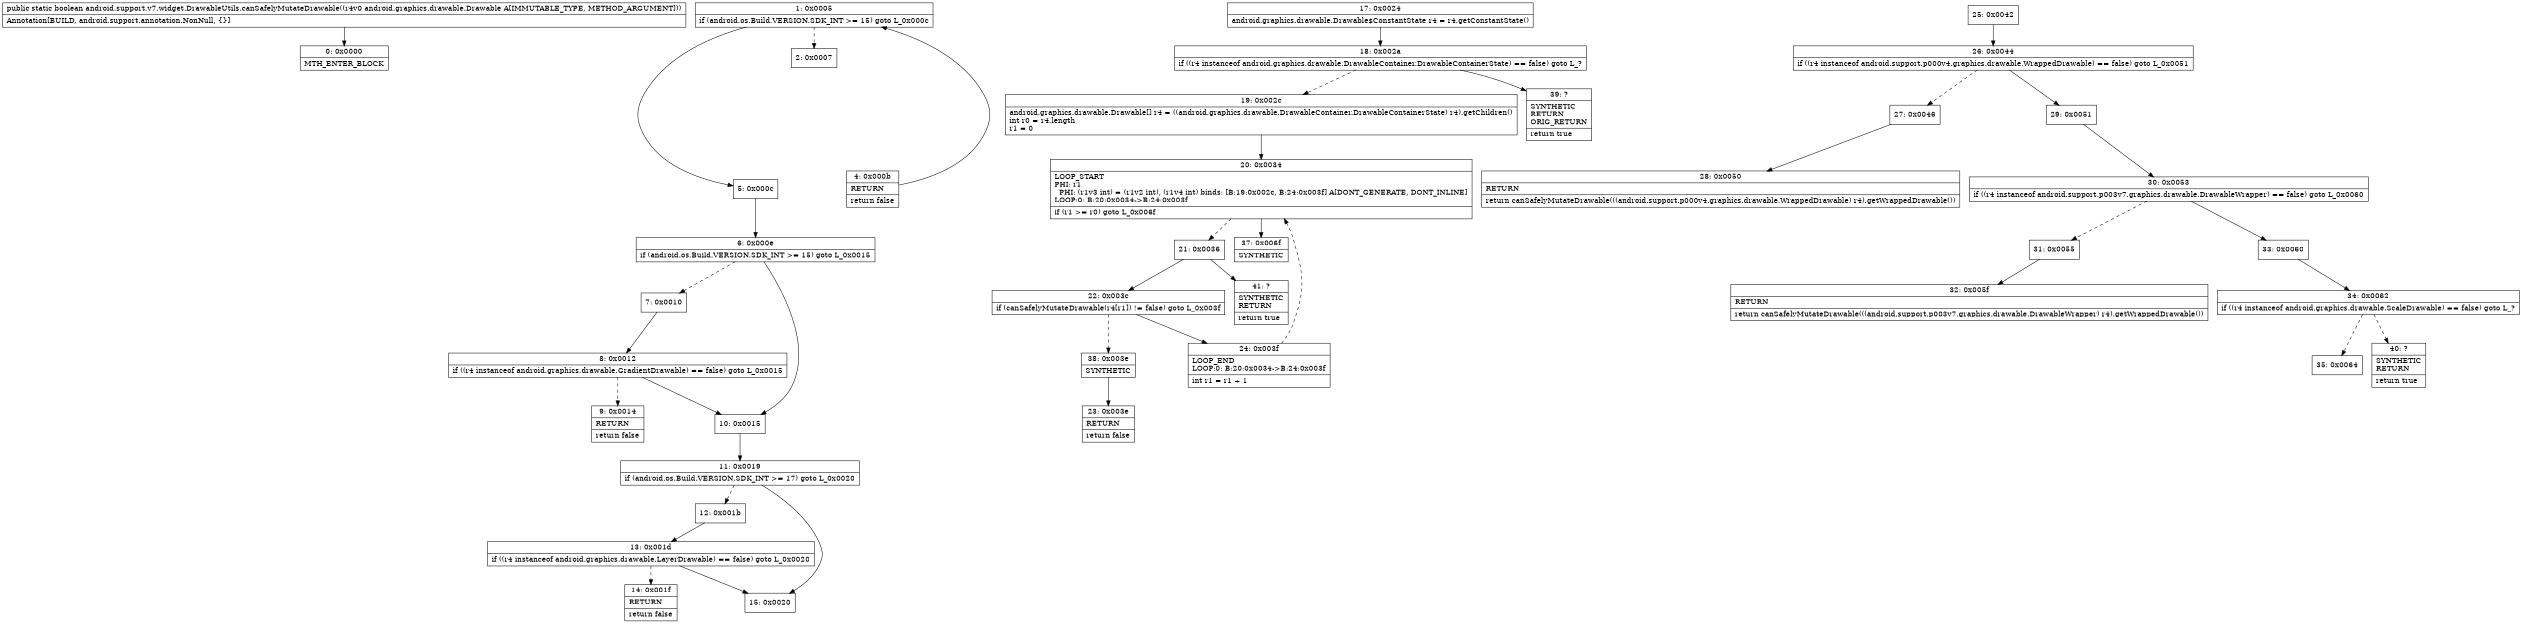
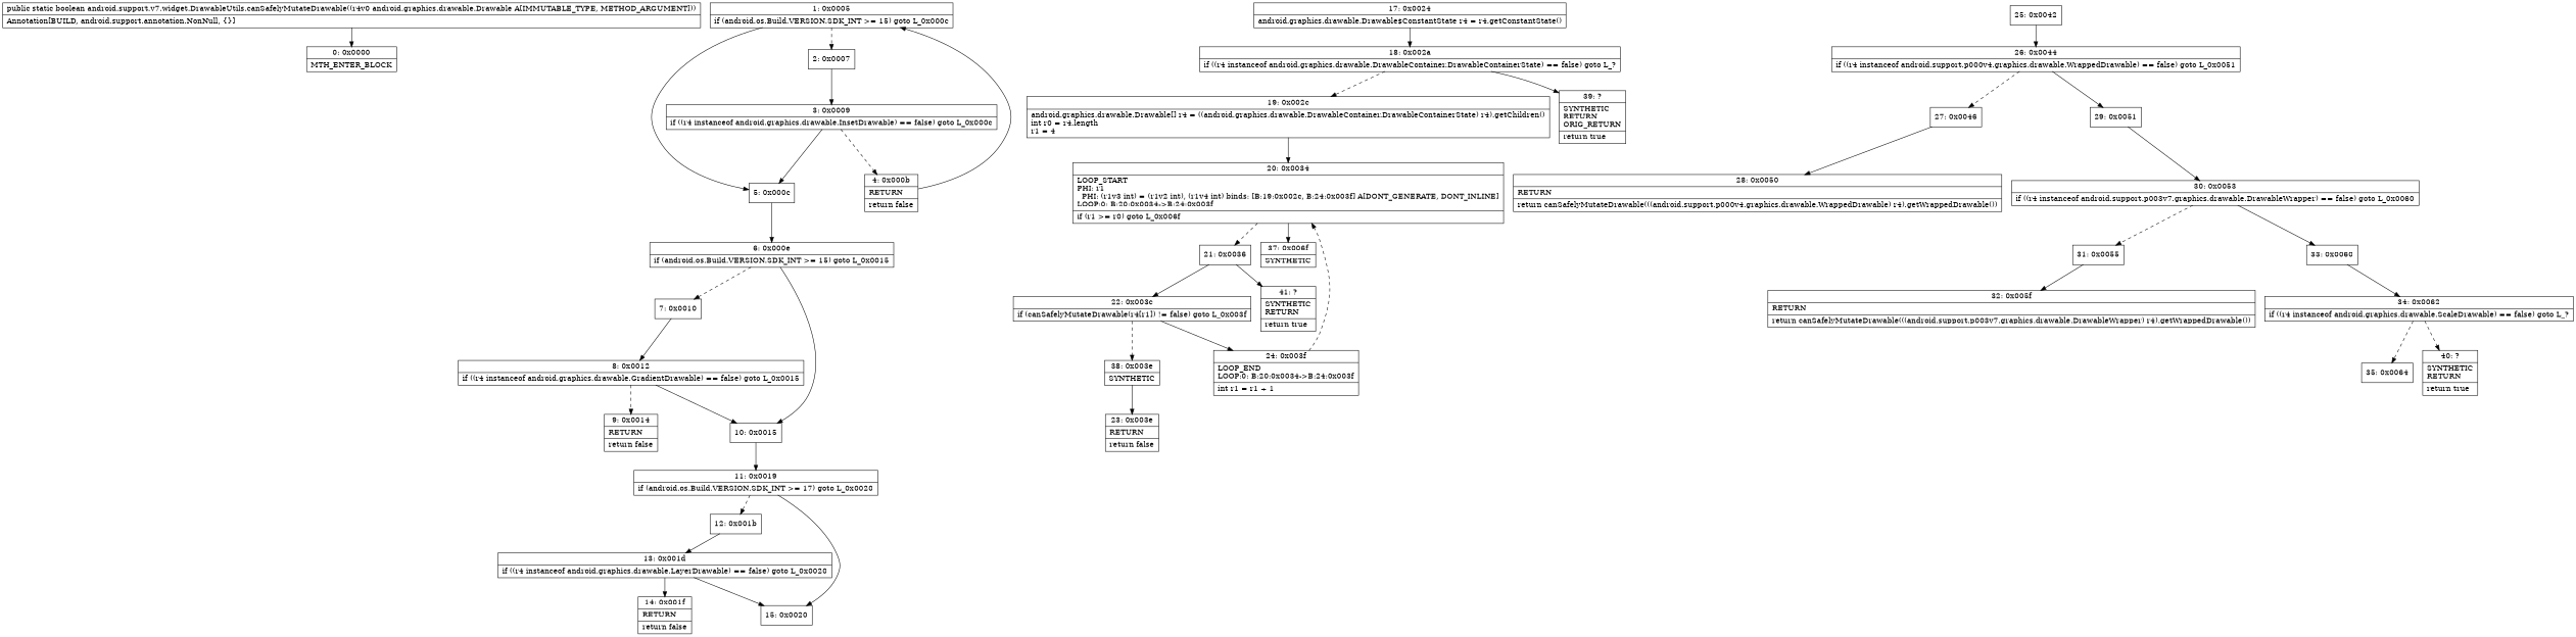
  digraph {
    node [shape=record]
    n1 [label="{0\:\ 0x0000|MTH_ENTER_BLOCK\l}"]
    n2 [label="{1\:\ 0x0005|if (android.os.Build.VERSION.SDK_INT \>= 15) goto L_0x000c\l}"]
    n3 [label="{2\:\ 0x0007}"]
    n4 [label="{5\:\ 0x000c}"]
+   n5 [label="{3\:\ 0x0009|if ((r4 instanceof android.graphics.drawable.InsetDrawable) == false) goto L_0x000c\l}"]
    n6 [label="{6\:\ 0x000e|if (android.os.Build.VERSION.SDK_INT \>= 15) goto L_0x0015\l}"]
    n7 [label="{4\:\ 0x000b|RETURN\l|return false\l}"]
    n8 [label="{7\:\ 0x0010}"]
    n9 [label="{10\:\ 0x0015}"]
    n10 [label="{8\:\ 0x0012|if ((r4 instanceof android.graphics.drawable.GradientDrawable) == false) goto L_0x0015\l}"]
    n11 [label="{11\:\ 0x0019|if (android.os.Build.VERSION.SDK_INT \>= 17) goto L_0x0020\l}"]
    n12 [label="{9\:\ 0x0014|RETURN\l|return false\l}"]
    n13 [label="{12\:\ 0x001b}"]
    n14 [label="{15\:\ 0x0020}"]
    n15 [label="{13\:\ 0x001d|if ((r4 instanceof android.graphics.drawable.LayerDrawable) == false) goto L_0x0020\l}"]
    n16 [label="{14\:\ 0x001f|RETURN\l|return false\l}"]
    n17 [label="{17\:\ 0x0024|android.graphics.drawable.Drawable$ConstantState r4 = r4.getConstantState()\l}"]
    n18 [label="{18\:\ 0x002a|if ((r4 instanceof android.graphics.drawable.DrawableContainer.DrawableContainerState) == false) goto L_?\l}"]
    n19 [label="{25\:\ 0x0042}"]
    n20 [label="{26\:\ 0x0044|if ((r4 instanceof android.support.p000v4.graphics.drawable.WrappedDrawable) == false) goto L_0x0051\l}"]
-   n21 [label="{19\:\ 0x002c|android.graphics.drawable.Drawable[] r4 = ((android.graphics.drawable.DrawableContainer.DrawableContainerState) r4).getChildren()\lint r0 = r4.length\lr1 = 0\l}"]
+   n21 [label="{19\:\ 0x002c|android.graphics.drawable.Drawable[] r4 = ((android.graphics.drawable.DrawableContainer.DrawableContainerState) r4).getChildren()\lint r0 = r4.length\lr1 = 4\l}"]
    n22 [label="{39\:\ ?|SYNTHETIC\lRETURN\lORIG_RETURN\l|return true\l}"]
    n23 [label="{20\:\ 0x0034|LOOP_START\lPHI: r1 \l  PHI: (r1v3 int) = (r1v2 int), (r1v4 int) binds: [B:19:0x002c, B:24:0x003f] A[DONT_GENERATE, DONT_INLINE]\lLOOP:0: B:20:0x0034\-\>B:24:0x003f\l|if (r1 \>= r0) goto L_0x006f\l}"]
    n24 [label="{21\:\ 0x0036}"]
    n25 [label="{37\:\ 0x006f|SYNTHETIC\l}"]
    n26 [label="{22\:\ 0x003c|if (canSafelyMutateDrawable(r4[r1]) != false) goto L_0x003f\l}"]
    n27 [label="{41\:\ ?|SYNTHETIC\lRETURN\l|return true\l}"]
    n28 [label="{24\:\ 0x003f|LOOP_END\lLOOP:0: B:20:0x0034\-\>B:24:0x003f\l|int r1 = r1 + 1\l}"]
    n29 [label="{38\:\ 0x003e|SYNTHETIC\l}"]
    n30 [label="{23\:\ 0x003e|RETURN\l|return false\l}"]
    n31 [label="{27\:\ 0x0046}"]
    n32 [label="{29\:\ 0x0051}"]
    n33 [label="{28\:\ 0x0050|RETURN\l|return canSafelyMutateDrawable(((android.support.p000v4.graphics.drawable.WrappedDrawable) r4).getWrappedDrawable())\l}"]
    n34 [label="{30\:\ 0x0053|if ((r4 instanceof android.support.p003v7.graphics.drawable.DrawableWrapper) == false) goto L_0x0060\l}"]
    n35 [label="{31\:\ 0x0055}"]
    n36 [label="{33\:\ 0x0060}"]
    n37 [label="{32\:\ 0x005f|RETURN\l|return canSafelyMutateDrawable(((android.support.p003v7.graphics.drawable.DrawableWrapper) r4).getWrappedDrawable())\l}"]
    n38 [label="{34\:\ 0x0062|if ((r4 instanceof android.graphics.drawable.ScaleDrawable) == false) goto L_?\l}"]
    n39 [label="{35\:\ 0x0064}"]
    n40 [label="{40\:\ ?|SYNTHETIC\lRETURN\l|return true\l}"]
    n41 [label="{public static boolean android.support.v7.widget.DrawableUtils.canSafelyMutateDrawable((r4v0 android.graphics.drawable.Drawable A[IMMUTABLE_TYPE, METHOD_ARGUMENT]))  | Annotation[BUILD, android.support.annotation.NonNull, \{\}]\l}"]
    n2 -> n3 [style=dashed]
    n2 -> n4
+   n3 -> n5
    n4 -> n6
+   n5 -> n4
+   n5 -> n7 [style=dashed]
    n6 -> n8 [style=dashed]
    n6 -> n9
    n7 -> n2
    n8 -> n10
    n9 -> n11
    n10 -> n9
    n10 -> n12 [style=dashed]
    n11 -> n13 [style=dashed]
    n11 -> n14
    n13 -> n15
    n15 -> n14
-   n15 -> n16 [style=dashed]
+   n15 -> n16 [style=solid]
    n17 -> n18
    n18 -> n21 [style=dashed]
    n18 -> n22
    n19 -> n20
    n20 -> n31 [style=dashed]
    n20 -> n32
    n21 -> n23
    n23 -> n24 [style=dashed]
    n23 -> n25
    n24 -> n26
    n24 -> n27
    n26 -> n28
    n26 -> n29 [style=dashed]
    n28 -> n23 [style=dashed]
    n29 -> n30
    n31 -> n33
    n32 -> n34
    n34 -> n35 [style=dashed]
    n34 -> n36
    n35 -> n37
    n36 -> n38
    n38 -> n39 [style=dashed]
    n38 -> n40 [style=dashed]
    n41 -> n1
  }
